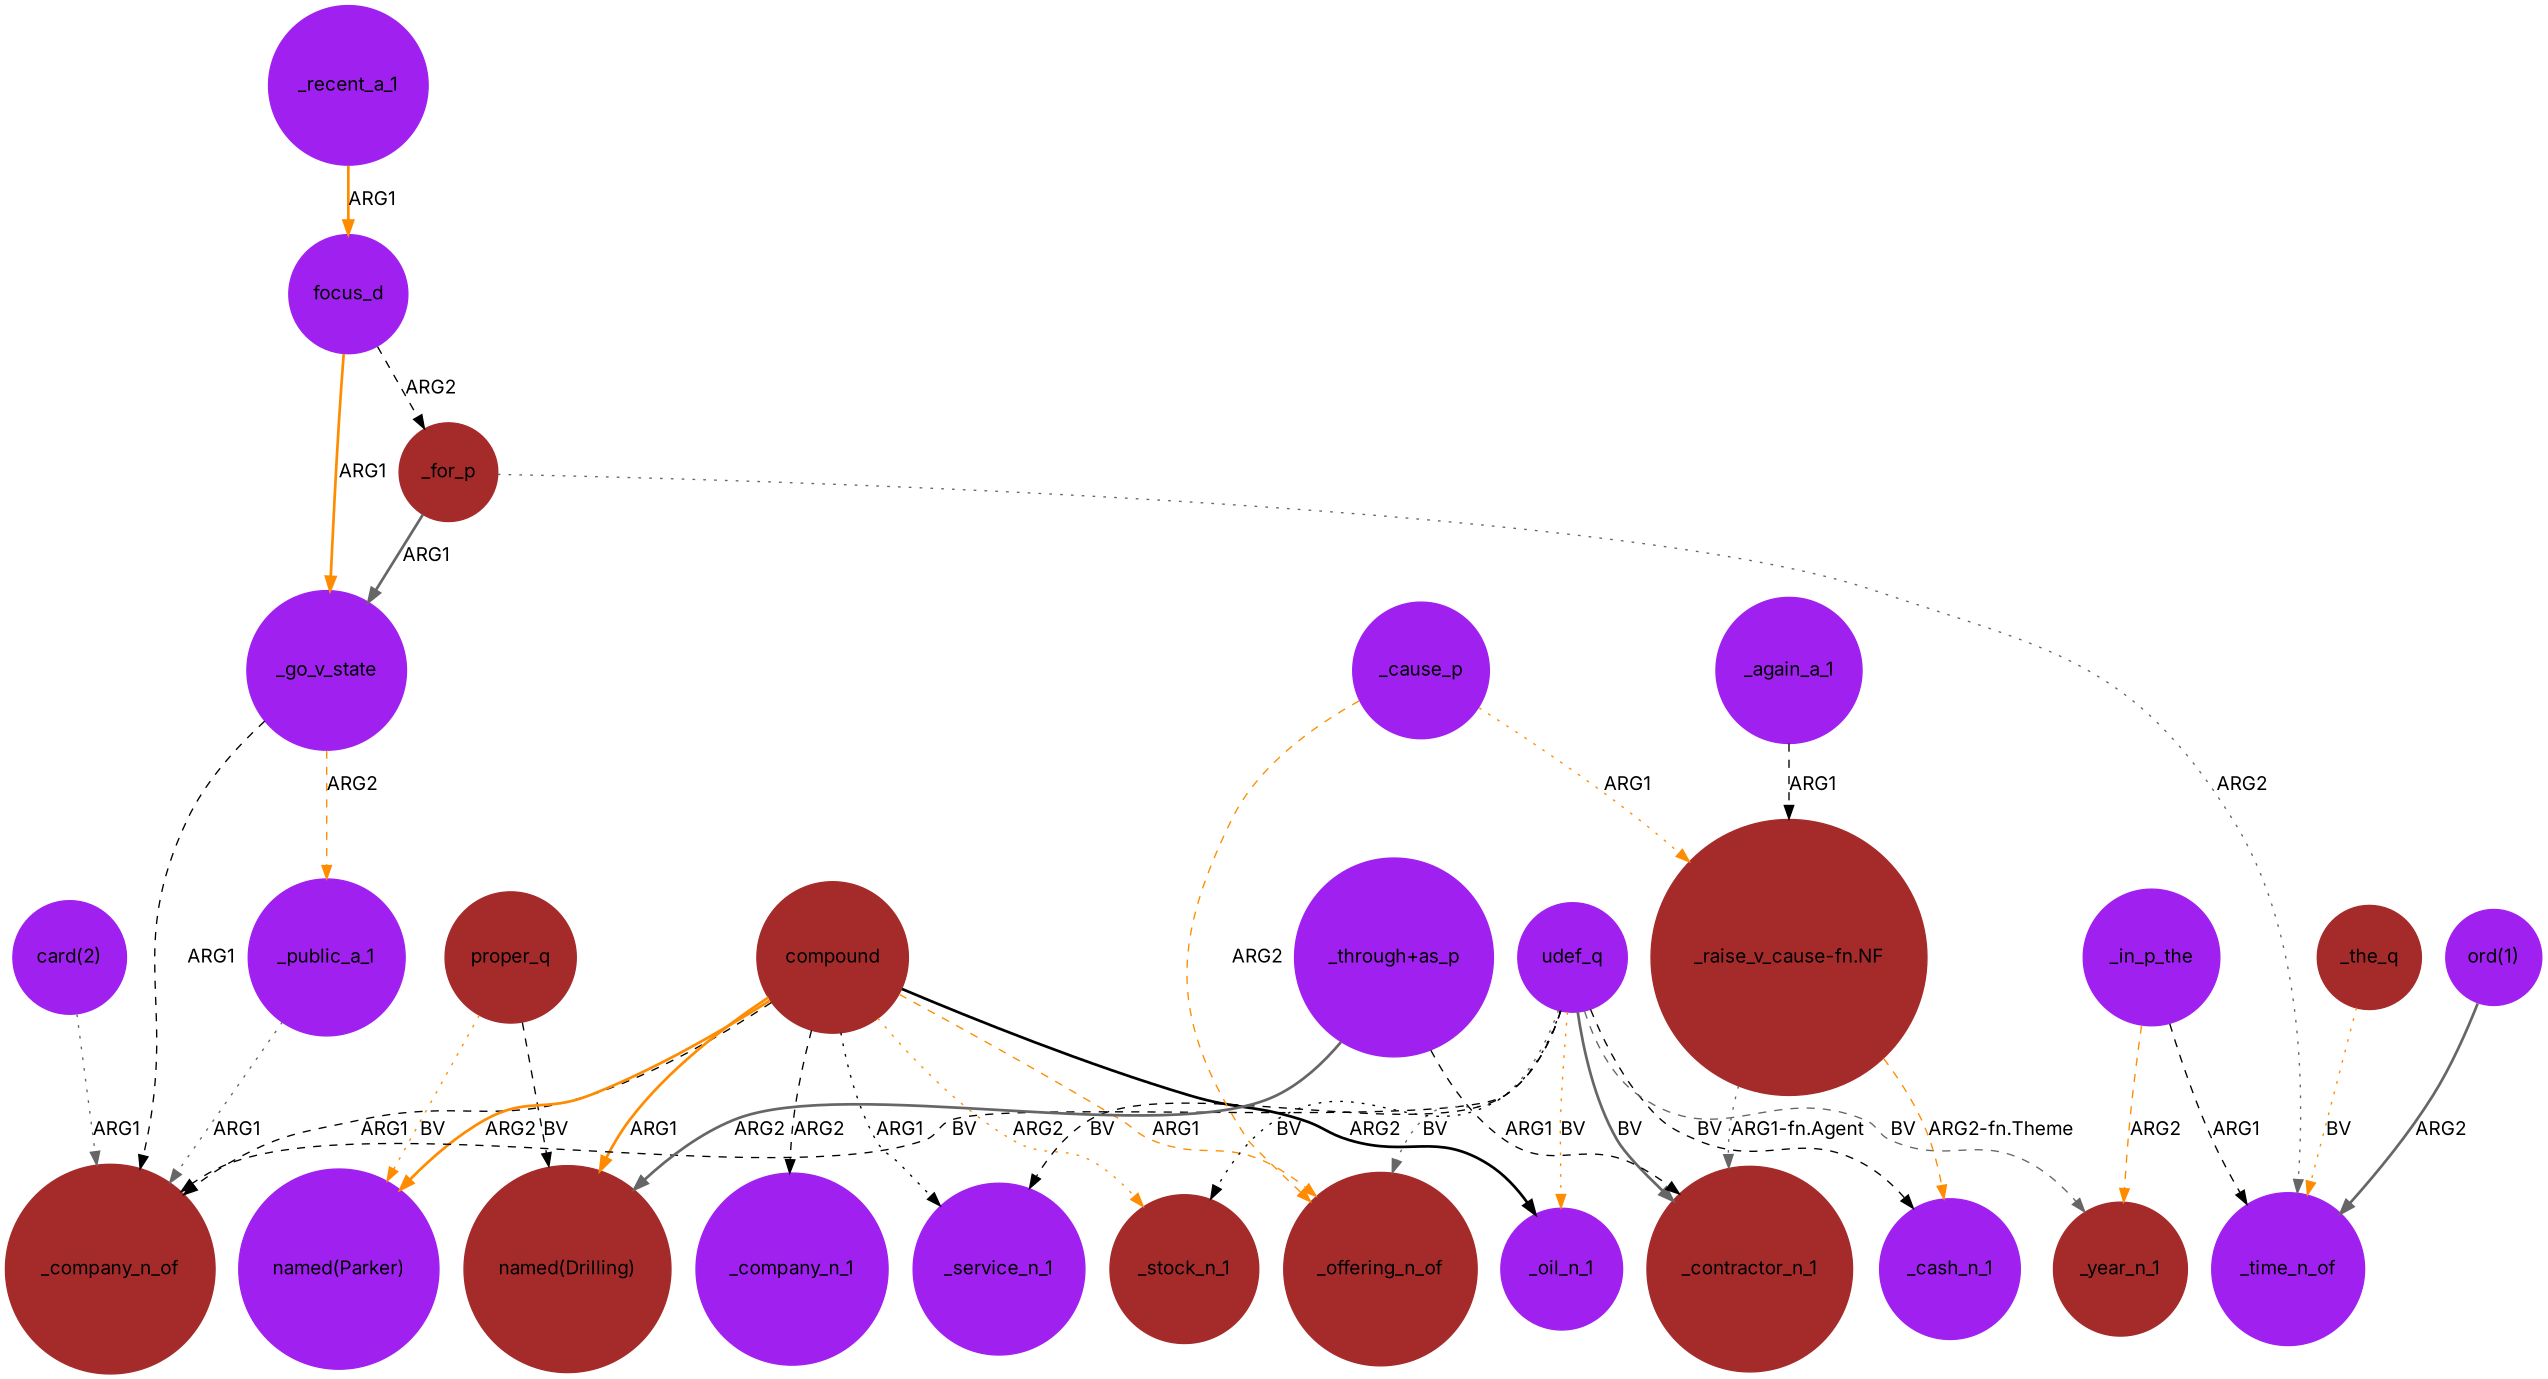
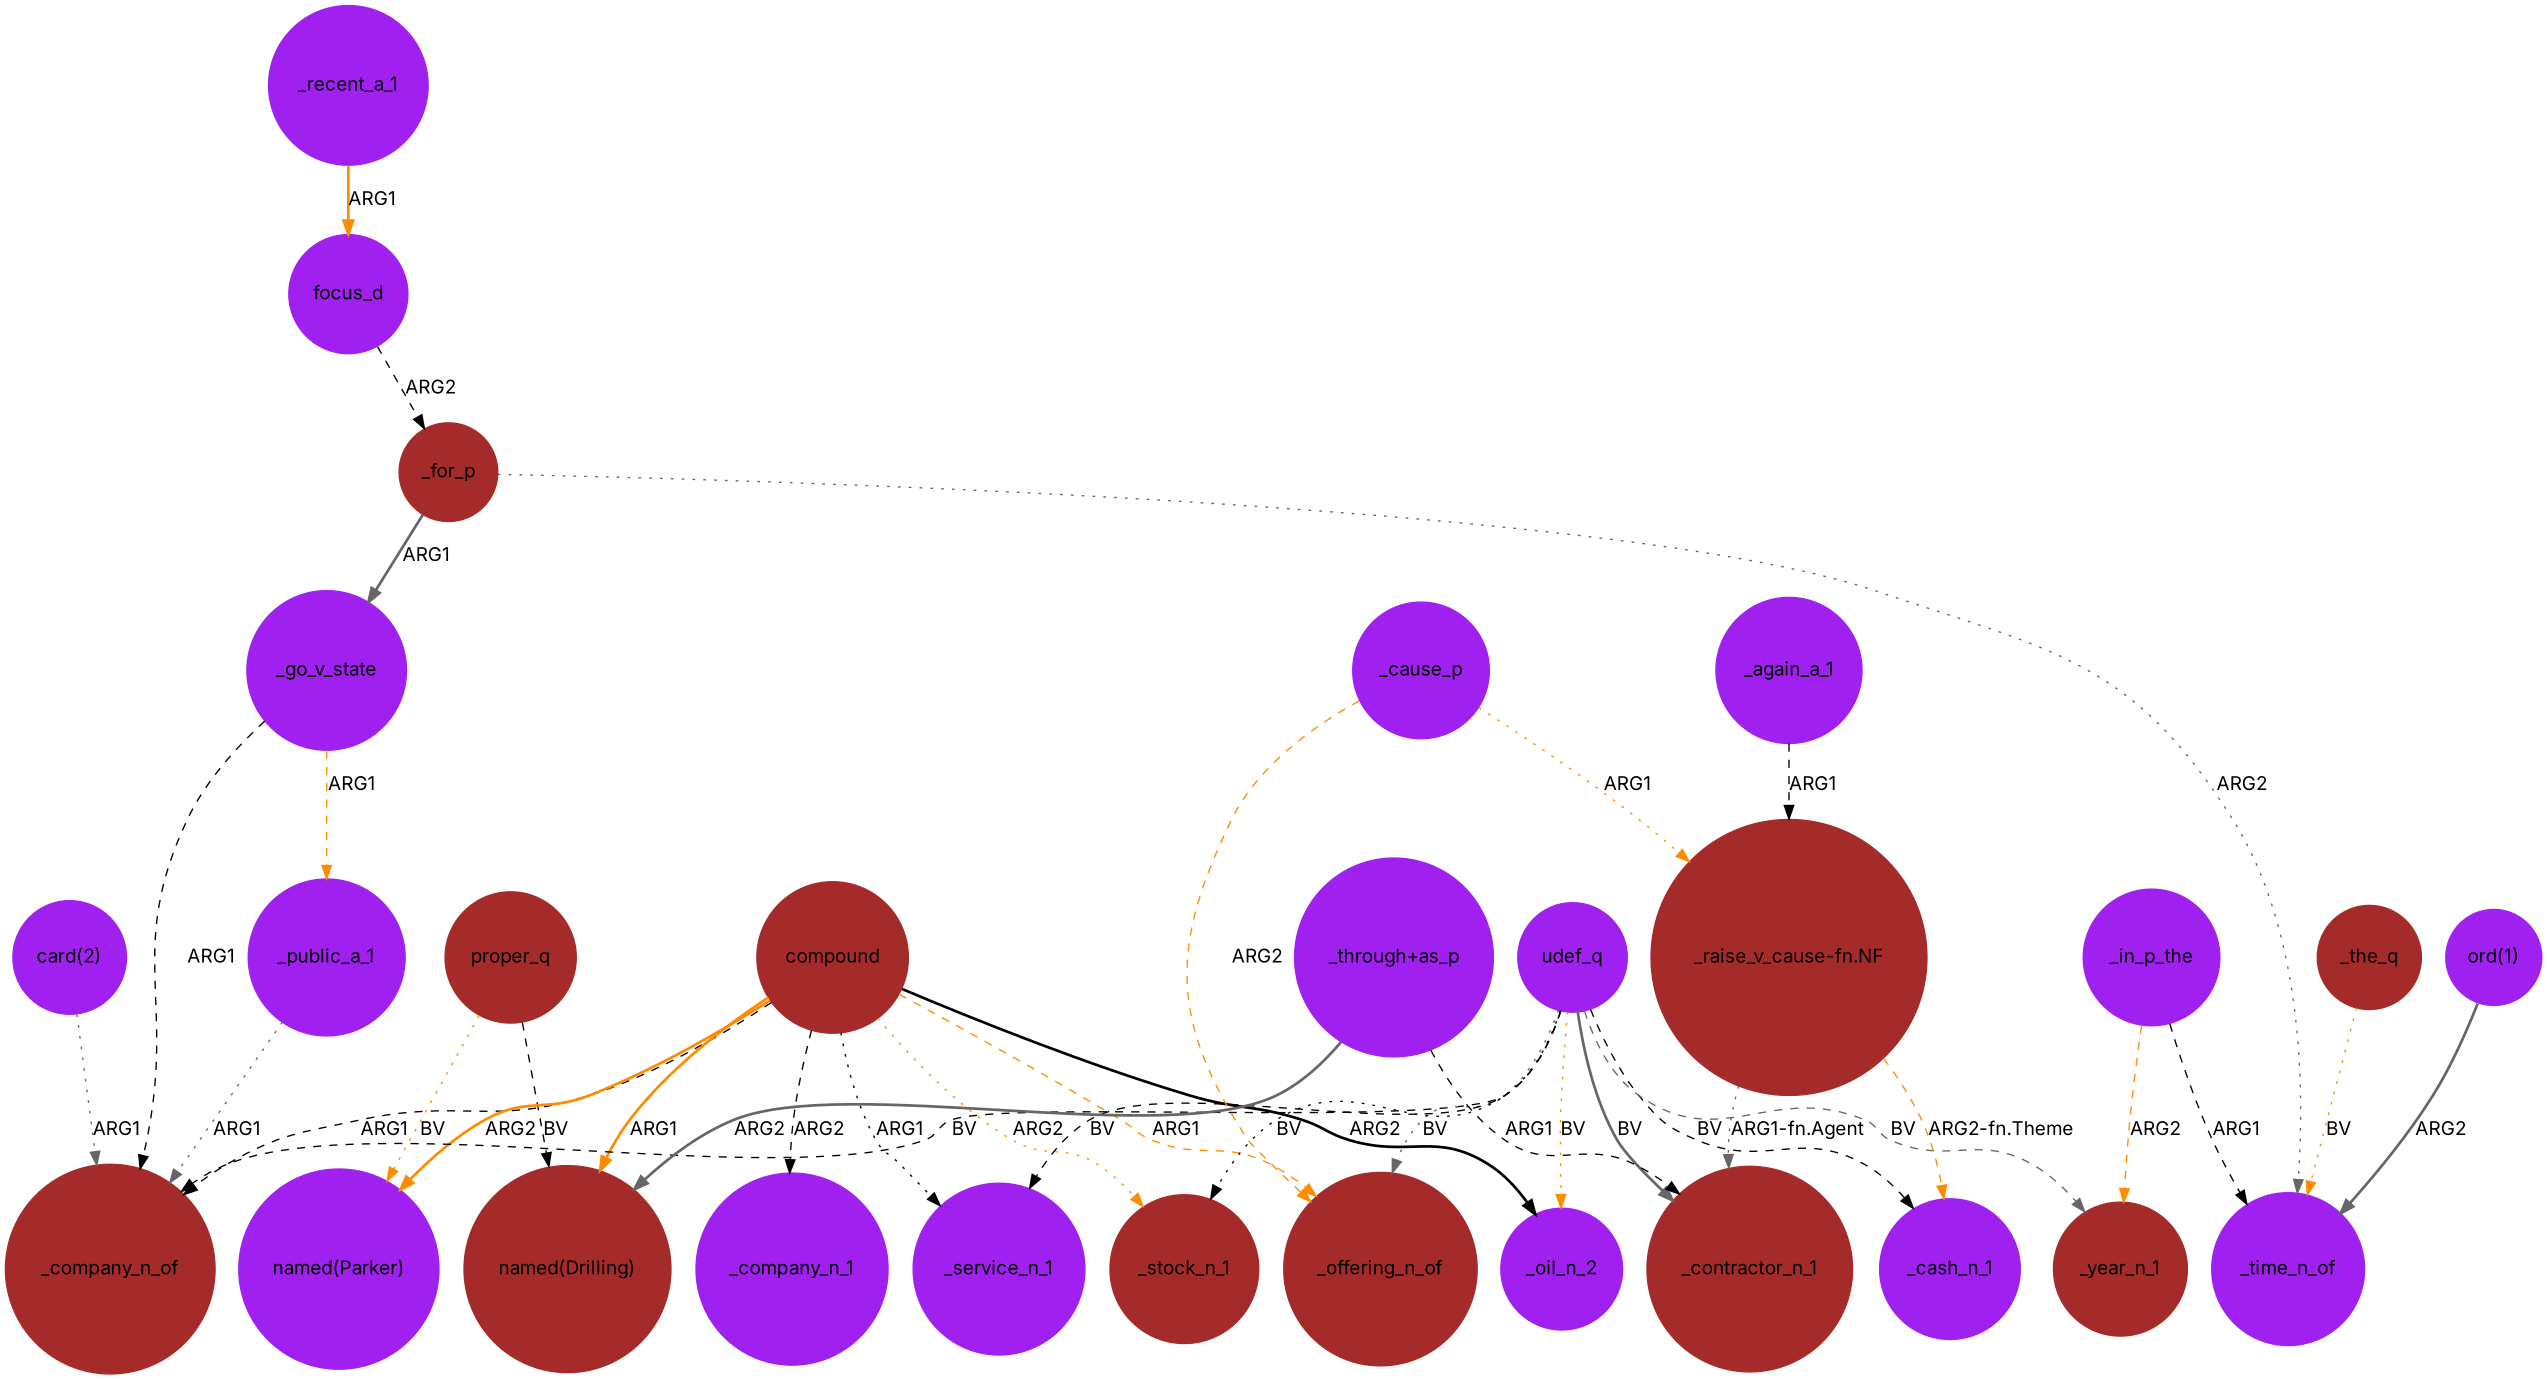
  digraph {
    fontname=Inter
    node [color=purple fontname=Inter shape=circle style=filled]
    edge [color=darkorange fontname=Inter style=dashed]
    _recent_a_1
    focus_d
    _company_n_of [color=brown]
    _go_v_state
    _public_a_1
    proper_q [color=brown]
    "named(Drilling)" [color=brown]
    "named(Parker)"
    compound [color=brown]
    _company_n_1
    _offering_n_of [color=brown]
    _stock_n_1 [color=brown]
-   _oil_n_1
+   _oil_n_1 [label=_oil_n_2]
    _service_n_1
    udef_q
    _cash_n_1
    _contractor_n_1 [color=brown]
    _year_n_1 [color=brown]
    n19 [label="_through+as_p"]
    _for_p [color=brown]
    _time_n_of
    n22 [label=_cause_p]
    "_raise_v_cause-fn.NF" [color=brown]
    n24 [label=_in_p_the]
    _the_q [color=brown]
    _again_a_1
    "card(2)"
    "ord(1)"
    _recent_a_1 -> focus_d [label=ARG1 style=bold]
-   focus_d -> _go_v_state [label=ARG1 style=bold]
    focus_d -> _for_p [color=black label=ARG2]
    _go_v_state -> _company_n_of [color=black label=ARG1]
-   _go_v_state -> _public_a_1 [label=ARG2]
+   _go_v_state -> _public_a_1 [label=ARG1]
    _public_a_1 -> _company_n_of [color=gray40 label=ARG1 style=dotted]
    proper_q -> "named(Drilling)" [color=black label=BV]
    proper_q -> "named(Parker)" [label=BV style=dotted]
    compound -> _company_n_of [color=black label=ARG1]
    compound -> "named(Drilling)" [label=ARG1 style=bold]
    compound -> "named(Parker)" [label=ARG2 style=bold]
    compound -> _company_n_1 [color=black label=ARG2]
    compound -> _offering_n_of [label=ARG1]
    compound -> _stock_n_1 [label=ARG2 style=dotted]
    compound -> _oil_n_1 [color=black label=ARG2 style=bold]
    compound -> _service_n_1 [color=black label=ARG1 style=dotted]
    udef_q -> _company_n_of [color=black label=BV]
    udef_q -> _offering_n_of [color=gray40 label=BV style=dotted]
    udef_q -> _stock_n_1 [color=black label=BV style=dotted]
    udef_q -> _oil_n_1 [label=BV style=dotted]
    udef_q -> _service_n_1 [color=black label=BV]
    udef_q -> _cash_n_1 [color=black label=BV]
    udef_q -> _contractor_n_1 [color=gray40 label=BV style=bold]
    udef_q -> _year_n_1 [color=gray40 label=BV]
    n19 -> "named(Drilling)" [color=gray40 label=ARG2 style=bold]
    n19 -> _contractor_n_1 [color=black label=ARG1]
    _for_p -> _go_v_state [color=gray40 label=ARG1 style=bold]
    _for_p -> _time_n_of [color=gray40 label=ARG2 style=dotted]
    n22 -> _offering_n_of [label=ARG2]
    n22 -> "_raise_v_cause-fn.NF" [label=ARG1 style=dotted]
    "_raise_v_cause-fn.NF" -> _cash_n_1 [label="ARG2-fn.Theme"]
    "_raise_v_cause-fn.NF" -> _contractor_n_1 [color=gray40 label="ARG1-fn.Agent" style=dotted]
    n24 -> _year_n_1 [label=ARG2]
    n24 -> _time_n_of [color=black label=ARG1]
    _the_q -> _time_n_of [label=BV style=dotted]
    _again_a_1 -> "_raise_v_cause-fn.NF" [color=black label=ARG1]
    "card(2)" -> _company_n_of [color=gray40 label=ARG1 style=dotted]
    "ord(1)" -> _time_n_of [color=gray40 label=ARG2 style=bold]
  }
